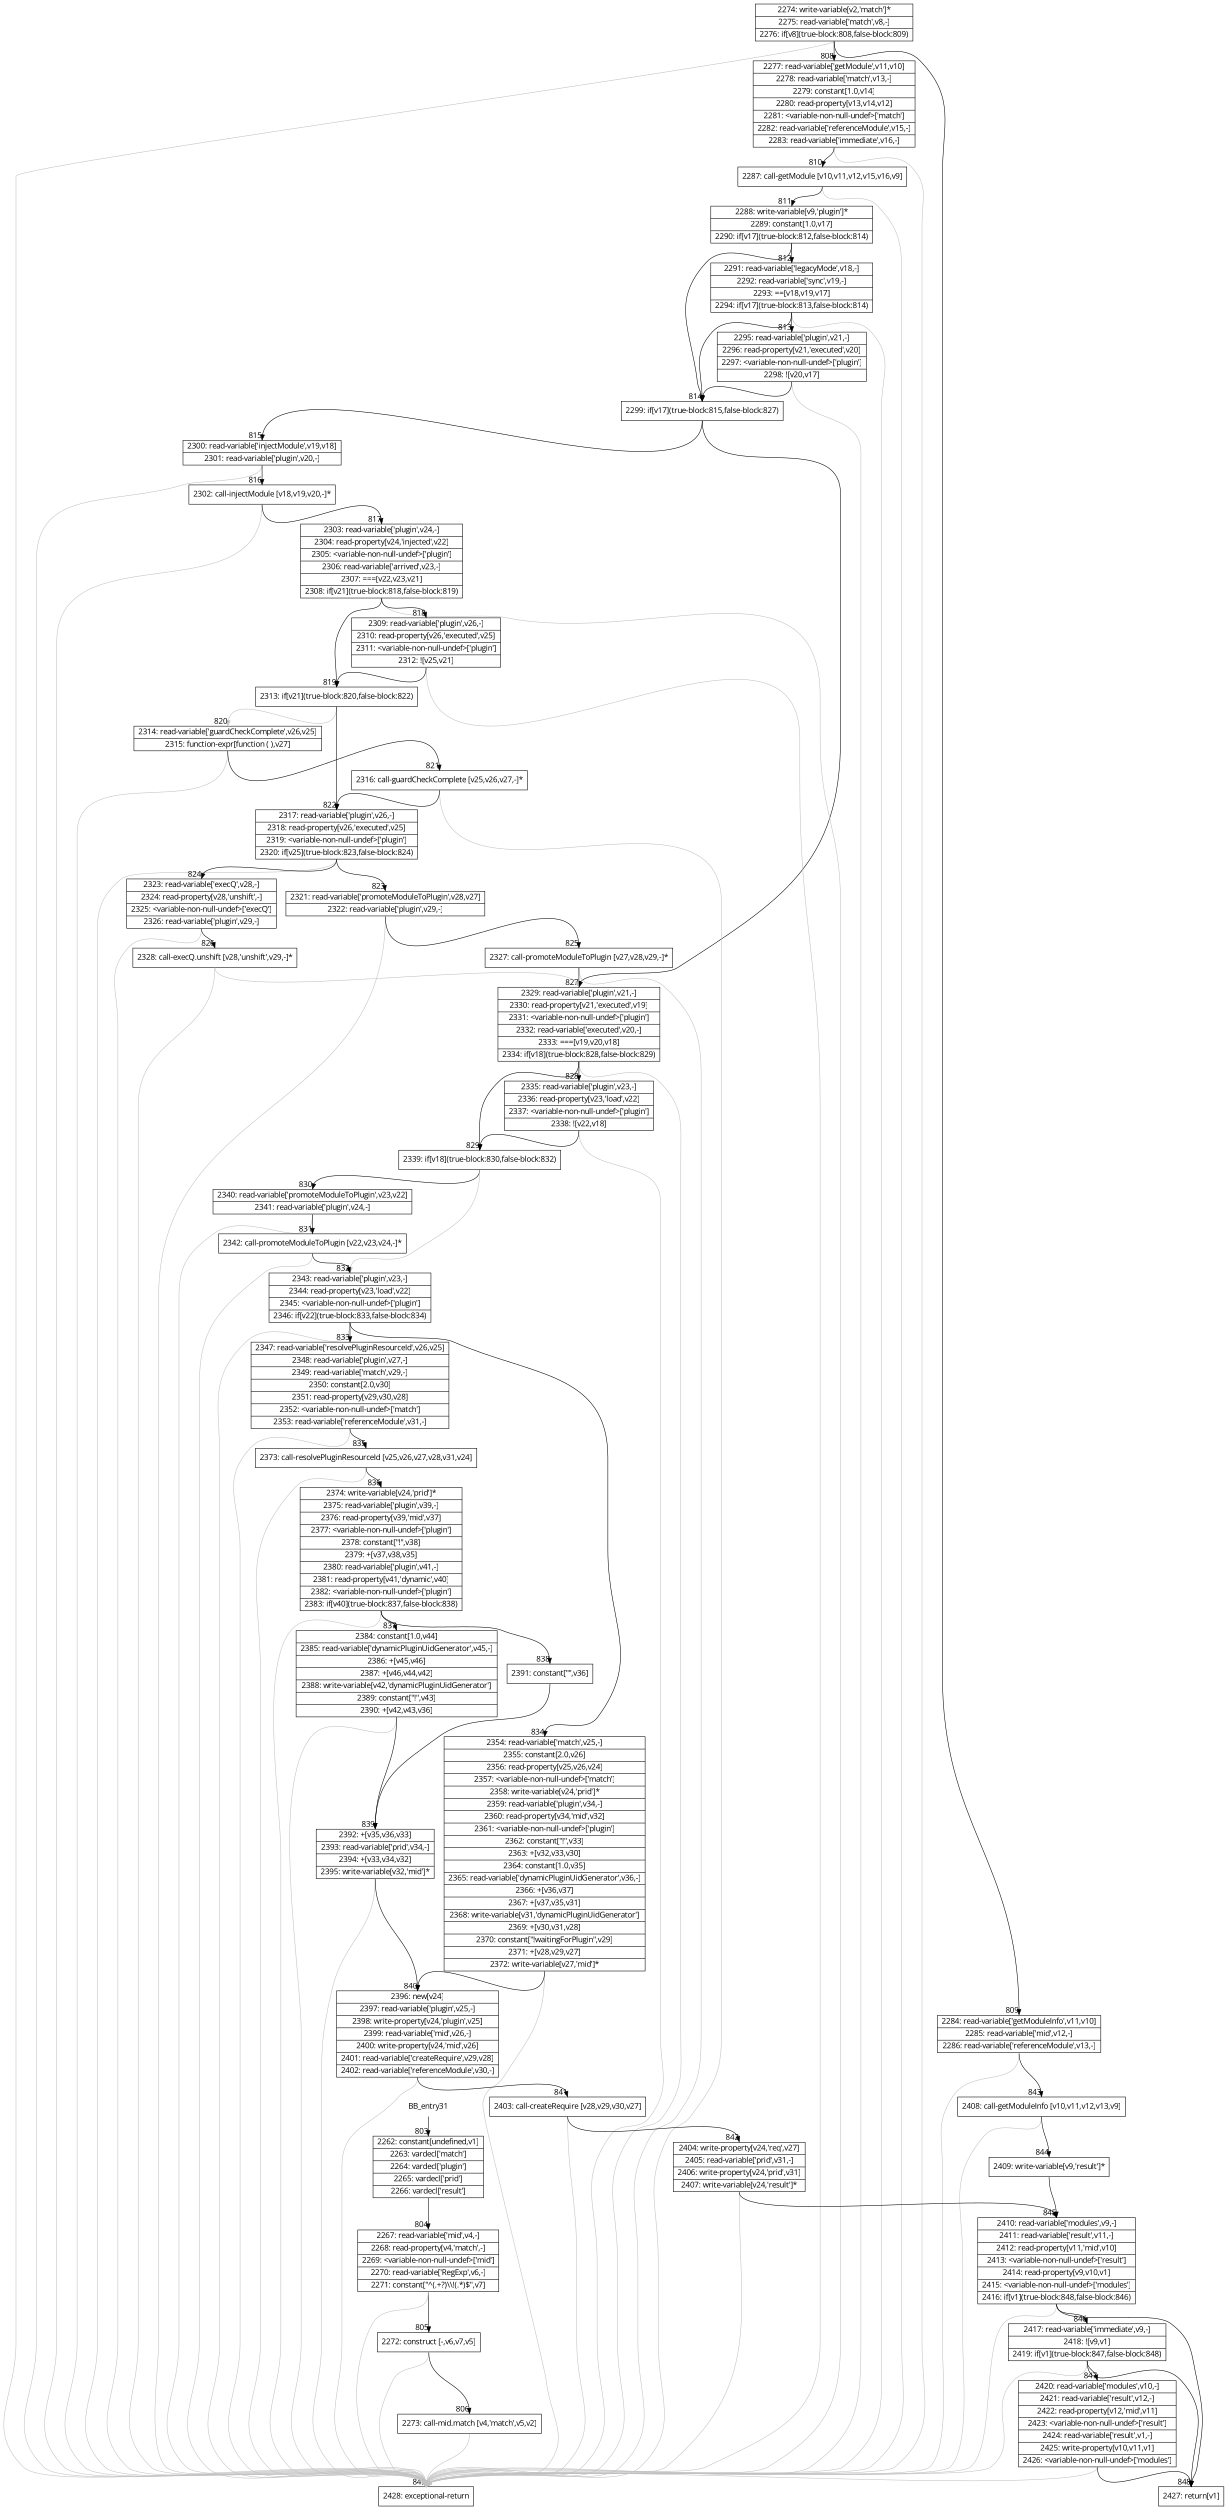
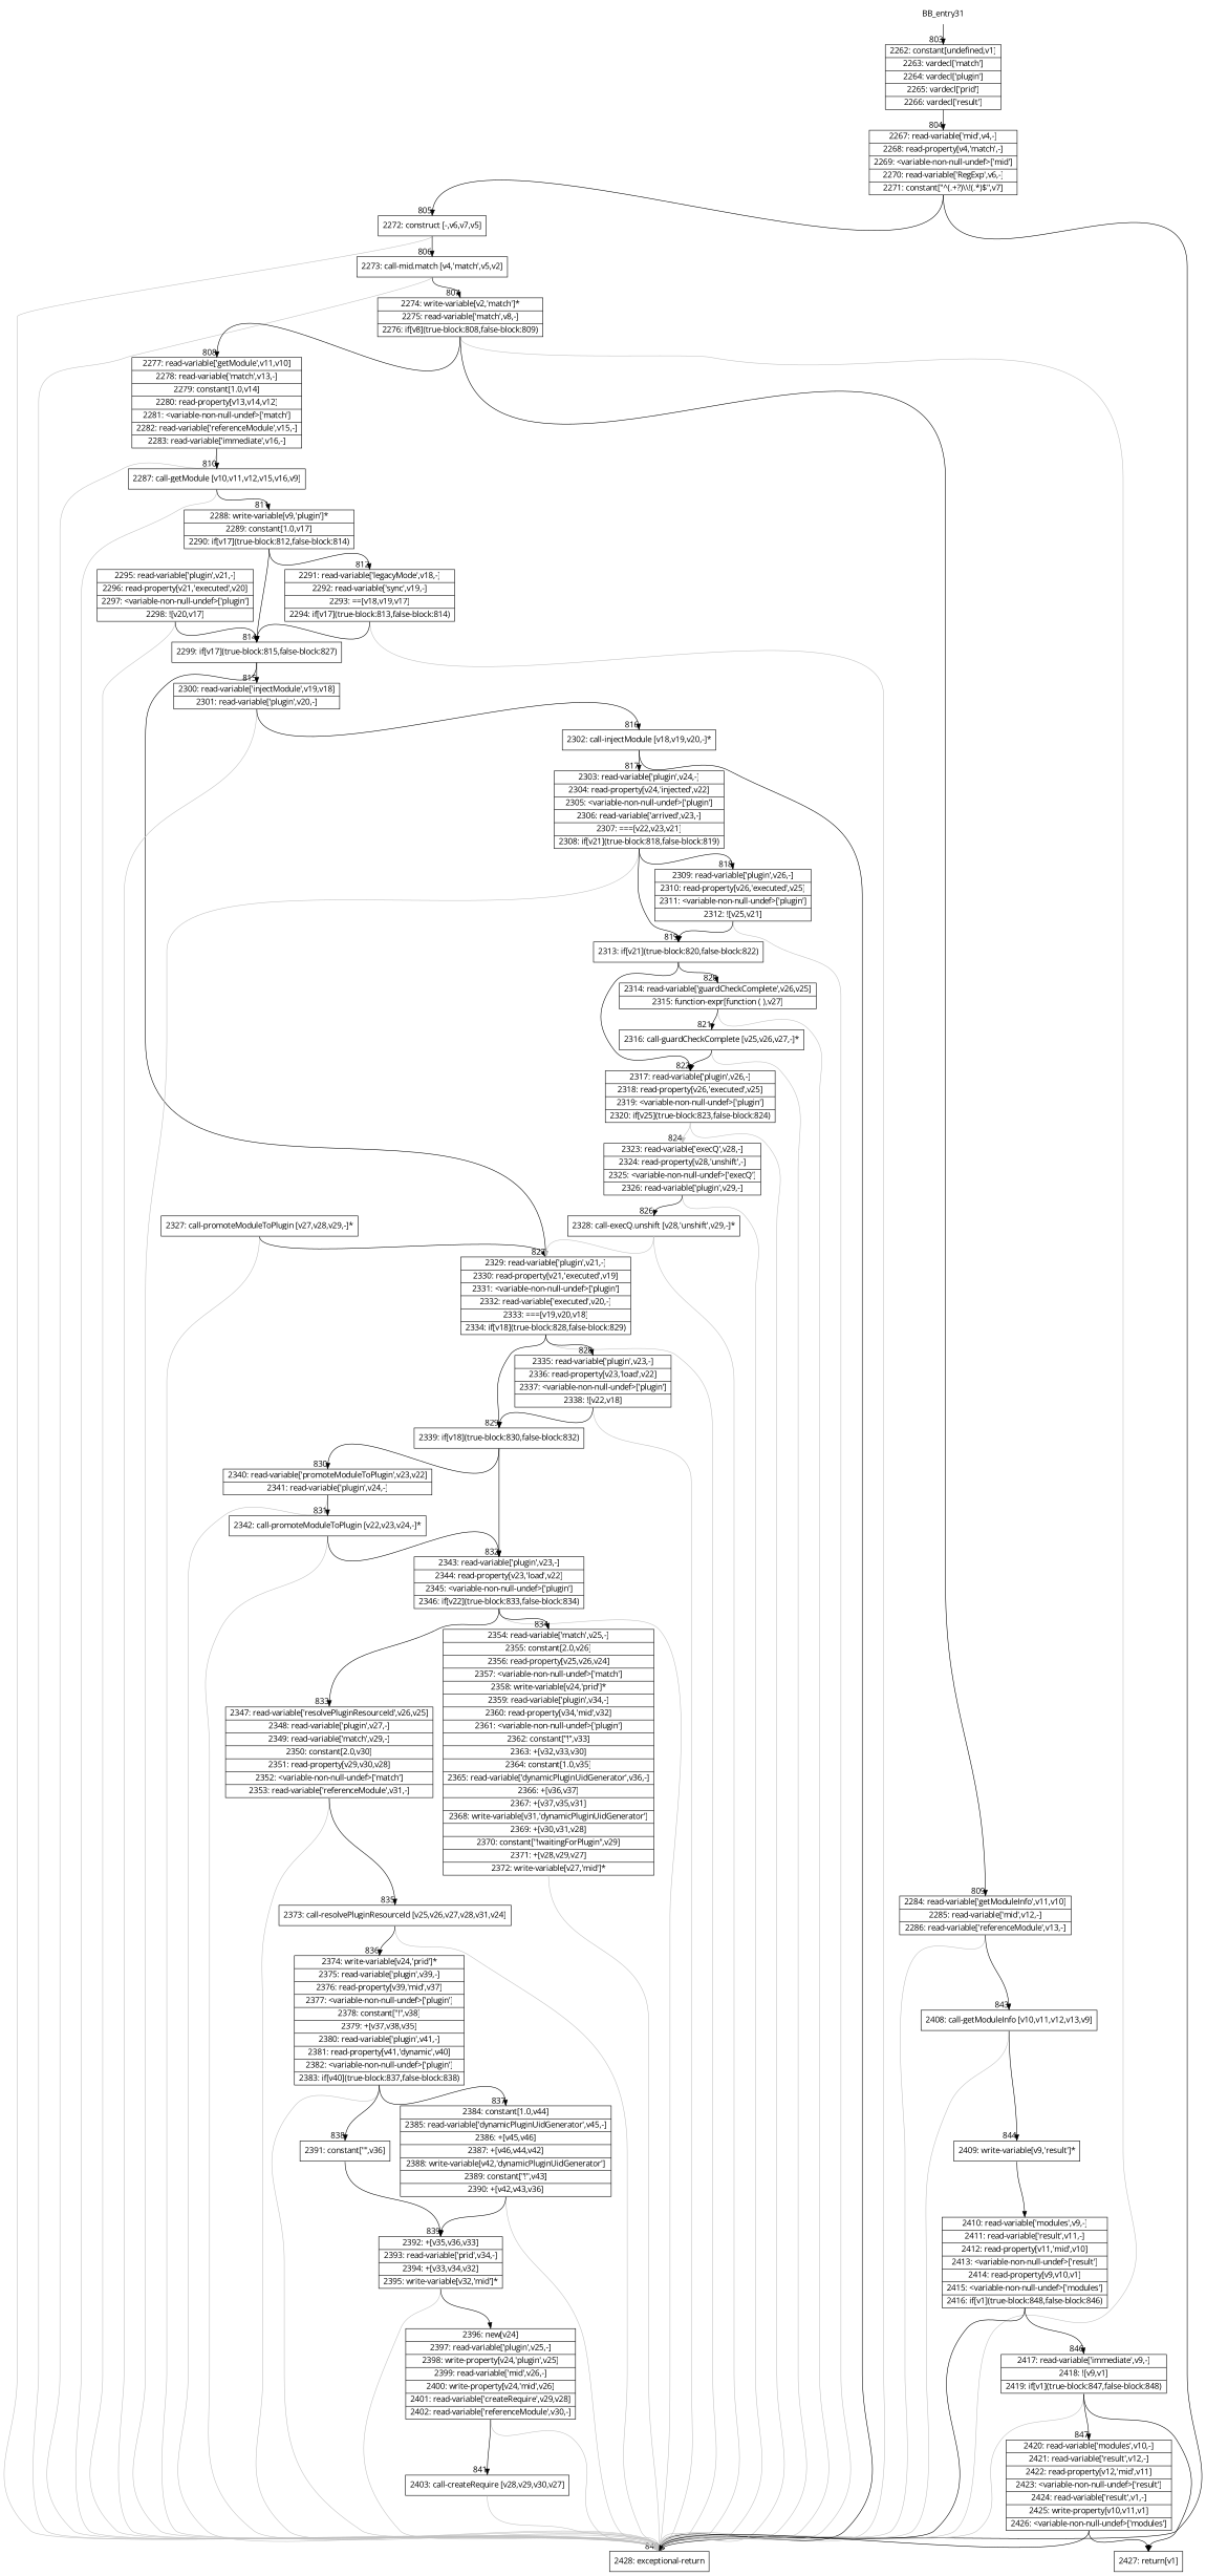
  digraph {
    fontname="Open Sans"
    rankdir=TD
    node [fontname="Open Sans" shape=record]
    edge [fontname="Open Sans" headport=n tailport=s]
    n1 [label=BB_entry31 shape=none]
    n2 [label="{2262: constant[undefined,v1]|2263: vardecl['match']|2264: vardecl['plugin']|2265: vardecl['prid']|2266: vardecl['result']}"]
    n3 [label="{2267: read-variable['mid',v4,-]|2268: read-property[v4,'match',-]|2269: \<variable-non-null-undef\>['mid']|2270: read-variable['RegExp',v6,-]|2271: constant[\"^(.+?)\\\\!(.*)$\",v7]}"]
    n4 [label="{2272: construct [-,v6,v7,v5]}"]
    n5 [label="{2428: exceptional-return}"]
    n6 [label="{2273: call-mid.match [v4,'match',v5,v2]}"]
    n7 [label="{2274: write-variable[v2,'match']*|2275: read-variable['match',v8,-]|2276: if[v8](true-block:808,false-block:809)}"]
    n8 [label="{2277: read-variable['getModule',v11,v10]|2278: read-variable['match',v13,-]|2279: constant[1.0,v14]|2280: read-property[v13,v14,v12]|2281: \<variable-non-null-undef\>['match']|2282: read-variable['referenceModule',v15,-]|2283: read-variable['immediate',v16,-]}"]
    n9 [label="{2284: read-variable['getModuleInfo',v11,v10]|2285: read-variable['mid',v12,-]|2286: read-variable['referenceModule',v13,-]}"]
    n10 [label="{2287: call-getModule [v10,v11,v12,v15,v16,v9]}"]
    n11 [label="{2408: call-getModuleInfo [v10,v11,v12,v13,v9]}"]
    n12 [label="{2288: write-variable[v9,'plugin']*|2289: constant[1.0,v17]|2290: if[v17](true-block:812,false-block:814)}"]
    n13 [label="{2409: write-variable[v9,'result']*}"]
    n14 [label="{2299: if[v17](true-block:815,false-block:827)}"]
    n15 [label="{2291: read-variable['legacyMode',v18,-]|2292: read-variable['sync',v19,-]|2293: ==[v18,v19,v17]|2294: if[v17](true-block:813,false-block:814)}"]
    n16 [label="{2410: read-variable['modules',v9,-]|2411: read-variable['result',v11,-]|2412: read-property[v11,'mid',v10]|2413: \<variable-non-null-undef\>['result']|2414: read-property[v9,v10,v1]|2415: \<variable-non-null-undef\>['modules']|2416: if[v1](true-block:848,false-block:846)}"]
    n17 [label="{2300: read-variable['injectModule',v19,v18]|2301: read-variable['plugin',v20,-]}"]
    n18 [label="{2329: read-variable['plugin',v21,-]|2330: read-property[v21,'executed',v19]|2331: \<variable-non-null-undef\>['plugin']|2332: read-variable['executed',v20,-]|2333: ===[v19,v20,v18]|2334: if[v18](true-block:828,false-block:829)}"]
    n19 [label="{2295: read-variable['plugin',v21,-]|2296: read-property[v21,'executed',v20]|2297: \<variable-non-null-undef\>['plugin']|2298: ![v20,v17]}"]
    n20 [label="{2302: call-injectModule [v18,v19,v20,-]*}"]
    n21 [label="{2339: if[v18](true-block:830,false-block:832)}"]
    n22 [label="{2335: read-variable['plugin',v23,-]|2336: read-property[v23,'load',v22]|2337: \<variable-non-null-undef\>['plugin']|2338: ![v22,v18]}"]
    n23 [label="{2303: read-variable['plugin',v24,-]|2304: read-property[v24,'injected',v22]|2305: \<variable-non-null-undef\>['plugin']|2306: read-variable['arrived',v23,-]|2307: ===[v22,v23,v21]|2308: if[v21](true-block:818,false-block:819)}"]
    n24 [label="{2340: read-variable['promoteModuleToPlugin',v23,v22]|2341: read-variable['plugin',v24,-]}"]
    n25 [label="{2343: read-variable['plugin',v23,-]|2344: read-property[v23,'load',v22]|2345: \<variable-non-null-undef\>['plugin']|2346: if[v22](true-block:833,false-block:834)}"]
    n26 [label="{2313: if[v21](true-block:820,false-block:822)}"]
    n27 [label="{2309: read-variable['plugin',v26,-]|2310: read-property[v26,'executed',v25]|2311: \<variable-non-null-undef\>['plugin']|2312: ![v25,v21]}"]
    n28 [label="{2314: read-variable['guardCheckComplete',v26,v25]|2315: function-expr[function ( ),v27]}"]
    n29 [label="{2317: read-variable['plugin',v26,-]|2318: read-property[v26,'executed',v25]|2319: \<variable-non-null-undef\>['plugin']|2320: if[v25](true-block:823,false-block:824)}"]
    n30 [label="{2316: call-guardCheckComplete [v25,v26,v27,-]*}"]
-   n31 [label="{2321: read-variable['promoteModuleToPlugin',v28,v27]|2322: read-variable['plugin',v29,-]}"]
    n32 [label="{2323: read-variable['execQ',v28,-]|2324: read-property[v28,'unshift',-]|2325: \<variable-non-null-undef\>['execQ']|2326: read-variable['plugin',v29,-]}"]
    n33 [label="{2327: call-promoteModuleToPlugin [v27,v28,v29,-]*}"]
    n34 [label="{2328: call-execQ.unshift [v28,'unshift',v29,-]*}"]
    n35 [label="{2342: call-promoteModuleToPlugin [v22,v23,v24,-]*}"]
    n36 [label="{2347: read-variable['resolvePluginResourceId',v26,v25]|2348: read-variable['plugin',v27,-]|2349: read-variable['match',v29,-]|2350: constant[2.0,v30]|2351: read-property[v29,v30,v28]|2352: \<variable-non-null-undef\>['match']|2353: read-variable['referenceModule',v31,-]}"]
    n37 [label="{2354: read-variable['match',v25,-]|2355: constant[2.0,v26]|2356: read-property[v25,v26,v24]|2357: \<variable-non-null-undef\>['match']|2358: write-variable[v24,'prid']*|2359: read-variable['plugin',v34,-]|2360: read-property[v34,'mid',v32]|2361: \<variable-non-null-undef\>['plugin']|2362: constant[\"!\",v33]|2363: +[v32,v33,v30]|2364: constant[1.0,v35]|2365: read-variable['dynamicPluginUidGenerator',v36,-]|2366: +[v36,v37]|2367: +[v37,v35,v31]|2368: write-variable[v31,'dynamicPluginUidGenerator']|2369: +[v30,v31,v28]|2370: constant[\"!waitingForPlugin\",v29]|2371: +[v28,v29,v27]|2372: write-variable[v27,'mid']*}"]
    n38 [label="{2373: call-resolvePluginResourceId [v25,v26,v27,v28,v31,v24]}"]
    n39 [label="{2396: new[v24]|2397: read-variable['plugin',v25,-]|2398: write-property[v24,'plugin',v25]|2399: read-variable['mid',v26,-]|2400: write-property[v24,'mid',v26]|2401: read-variable['createRequire',v29,v28]|2402: read-variable['referenceModule',v30,-]}"]
    n40 [label="{2374: write-variable[v24,'prid']*|2375: read-variable['plugin',v39,-]|2376: read-property[v39,'mid',v37]|2377: \<variable-non-null-undef\>['plugin']|2378: constant[\"!\",v38]|2379: +[v37,v38,v35]|2380: read-variable['plugin',v41,-]|2381: read-property[v41,'dynamic',v40]|2382: \<variable-non-null-undef\>['plugin']|2383: if[v40](true-block:837,false-block:838)}"]
    n41 [label="{2403: call-createRequire [v28,v29,v30,v27]}"]
    n42 [label="{2384: constant[1.0,v44]|2385: read-variable['dynamicPluginUidGenerator',v45,-]|2386: +[v45,v46]|2387: +[v46,v44,v42]|2388: write-variable[v42,'dynamicPluginUidGenerator']|2389: constant[\"!\",v43]|2390: +[v42,v43,v36]}"]
    n43 [label="{2391: constant[\"\",v36]}"]
-   n44 [label="{2404: write-property[v24,'req',v27]|2405: read-variable['prid',v31,-]|2406: write-property[v24,'prid',v31]|2407: write-variable[v24,'result']*}"]
    n45 [label="{2392: +[v35,v36,v33]|2393: read-variable['prid',v34,-]|2394: +[v33,v34,v32]|2395: write-variable[v32,'mid']*}"]
    n46 [label="{2427: return[v1]}"]
    n47 [label="{2417: read-variable['immediate',v9,-]|2418: ![v9,v1]|2419: if[v1](true-block:847,false-block:848)}"]
    n48 [label="{2420: read-variable['modules',v10,-]|2421: read-variable['result',v12,-]|2422: read-property[v12,'mid',v11]|2423: \<variable-non-null-undef\>['result']|2424: read-variable['result',v1,-]|2425: write-property[v10,v11,v1]|2426: \<variable-non-null-undef\>['modules']}"]
    n1 -> n2 [headlabel="    803"]
    n2 -> n3 [headlabel="      804"]
    n3 -> n4 [headlabel="      805"]
-   n3 -> n5 [color=gray headlabel="      849"]
+   n3 -> n5 [color=black headlabel="      849"]
    n4 -> n5 [color=gray]
    n4 -> n6 [headlabel="      806"]
    n6 -> n5 [color=gray]
+   n6 -> n7 [headlabel="      807"]
    n7 -> n5 [color=gray]
    n7 -> n8 [headlabel="      808"]
    n7 -> n9 [headlabel="      809"]
    n8 -> n5 [color=gray]
    n8 -> n10 [headlabel="      810"]
    n9 -> n5 [color=gray]
    n9 -> n11 [headlabel="      843"]
    n10 -> n5 [color=gray]
    n10 -> n12 [headlabel="      811"]
    n11 -> n5 [color=gray]
    n11 -> n13 [headlabel="      844"]
    n12 -> n14 [headlabel="      814"]
    n12 -> n15 [headlabel="      812"]
    n13 -> n16
    n14 -> n17 [headlabel="      815"]
    n14 -> n18 [headlabel="      827"]
    n15 -> n5 [color=gray]
    n15 -> n14
-   n15 -> n19 [headlabel="      813"]
-   n16 -> n5 [color=gray]
-   n16 -> n46 [headlabel="      848"]
+   n16 -> n5 [color=black]
    n16 -> n47 [headlabel="      846"]
    n17 -> n5 [color=gray]
    n17 -> n20 [headlabel="      816"]
    n18 -> n5 [color=gray]
    n18 -> n21 [headlabel="      829"]
    n18 -> n22 [headlabel="      828"]
    n19 -> n5 [color=gray]
    n19 -> n14
-   n20 -> n5 [color=gray]
+   n20 -> n5 [color=black]
    n20 -> n23 [headlabel="      817"]
    n21 -> n24 [headlabel="      830"]
-   n21 -> n25 [headlabel="      832" color=gray]
+   n21 -> n25 [headlabel="      832"]
    n22 -> n5 [color=gray]
    n22 -> n21
    n23 -> n5 [color=gray]
    n23 -> n26 [headlabel="      819"]
    n23 -> n27 [headlabel="      818"]
    n24 -> n5 [color=gray]
    n24 -> n35 [headlabel="      831"]
    n25 -> n5 [color=gray]
    n25 -> n36 [headlabel="      833"]
    n25 -> n37 [headlabel="      834"]
-   n26 -> n28 [headlabel="      820" color=gray]
+   n26 -> n28 [headlabel="      820"]
    n26 -> n29 [headlabel="      822"]
    n27 -> n5 [color=gray]
    n27 -> n26
    n28 -> n5 [color=gray]
    n28 -> n30 [headlabel="      821"]
    n29 -> n5 [color=gray]
-   n29 -> n31 [headlabel="      823"]
-   n29 -> n32 [headlabel="      824"]
+   n29 -> n32 [headlabel="      824" color=gray]
    n30 -> n5 [color=gray]
    n30 -> n29
-   n31 -> n5 [color=gray]
-   n31 -> n33 [headlabel="      825"]
    n32 -> n5 [color=gray]
    n32 -> n34 [headlabel="      826"]
    n33 -> n5 [color=gray]
    n33 -> n18
    n34 -> n5 [color=gray]
    n34 -> n18 [color=gray]
    n35 -> n5 [color=gray]
    n35 -> n25
    n36 -> n5 [color=gray]
    n36 -> n38 [headlabel="      835"]
    n37 -> n5 [color=gray]
-   n37 -> n39 [headlabel="      840"]
    n38 -> n5 [color=gray]
    n38 -> n40 [headlabel="      836"]
    n39 -> n5 [color=gray]
    n39 -> n41 [headlabel="      841"]
    n40 -> n5 [color=gray]
    n40 -> n42 [headlabel="      837"]
    n40 -> n43 [headlabel="      838"]
    n41 -> n5 [color=gray]
-   n41 -> n44 [headlabel="      842"]
    n42 -> n5 [color=gray]
    n42 -> n45 [headlabel="      839"]
    n43 -> n45
-   n44 -> n5 [color=gray]
-   n44 -> n16 [headlabel="      845"]
    n45 -> n5 [color=gray]
    n45 -> n39
    n47 -> n5 [color=gray]
    n47 -> n46
    n47 -> n48 [headlabel="      847"]
-   n48 -> n5 [color=gray]
+   n48 -> n5 [color=black]
    n48 -> n46
  }
